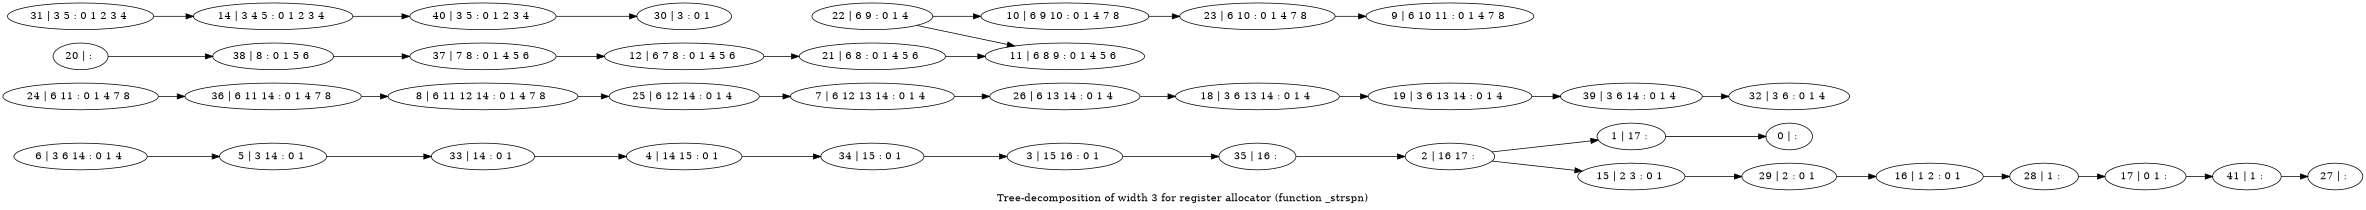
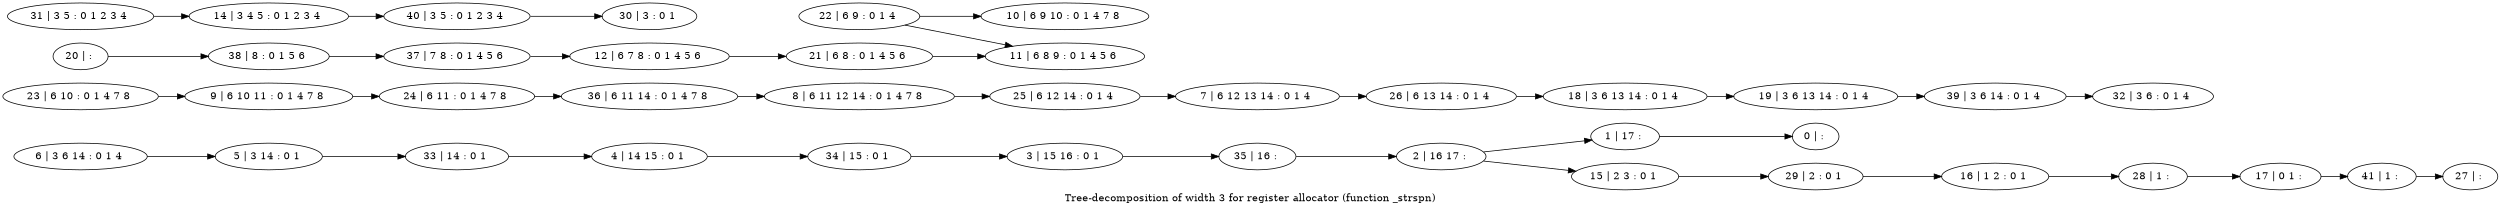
  digraph {
    label="Tree-decomposition of width 3 for register allocator (function _strspn)"
    rankdir=LR
    n1 [label="0 | : "]
    n2 [label="1 | 17 : "]
    n3 [label="2 | 16 17 : "]
    n4 [label="15 | 2 3 : 0 1 "]
    n5 [label="3 | 15 16 : 0 1 "]
    n6 [label="35 | 16 : "]
    n7 [label="4 | 14 15 : 0 1 "]
    n8 [label="34 | 15 : 0 1 "]
    n9 [label="5 | 3 14 : 0 1 "]
    n10 [label="33 | 14 : 0 1 "]
    n11 [label="6 | 3 6 14 : 0 1 4 "]
    n12 [label="7 | 6 12 13 14 : 0 1 4 "]
    n13 [label="26 | 6 13 14 : 0 1 4 "]
    n14 [label="18 | 3 6 13 14 : 0 1 4 "]
    n15 [label="8 | 6 11 12 14 : 0 1 4 7 8 "]
    n16 [label="25 | 6 12 14 : 0 1 4 "]
    n17 [label="9 | 6 10 11 : 0 1 4 7 8 "]
    n18 [label="24 | 6 11 : 0 1 4 7 8 "]
    n19 [label="36 | 6 11 14 : 0 1 4 7 8 "]
    n20 [label="10 | 6 9 10 : 0 1 4 7 8 "]
    n21 [label="23 | 6 10 : 0 1 4 7 8 "]
    n22 [label="11 | 6 8 9 : 0 1 4 5 6 "]
    n23 [label="22 | 6 9 : 0 1 4 "]
    n24 [label="12 | 6 7 8 : 0 1 4 5 6 "]
    n25 [label="21 | 6 8 : 0 1 4 5 6 "]
    n26 [label="31 | 3 5 : 0 1 2 3 4 "]
    n27 [label="14 | 3 4 5 : 0 1 2 3 4 "]
    n28 [label="40 | 3 5 : 0 1 2 3 4 "]
    n29 [label="30 | 3 : 0 1 "]
    n30 [label="29 | 2 : 0 1 "]
    n31 [label="16 | 1 2 : 0 1 "]
    n32 [label="28 | 1 : "]
    n33 [label="17 | 0 1 : "]
    n34 [label="41 | 1 : "]
    n35 [label="27 | : "]
    n36 [label="19 | 3 6 13 14 : 0 1 4 "]
    n37 [label="39 | 3 6 14 : 0 1 4 "]
    n38 [label="32 | 3 6 : 0 1 4 "]
    n39 [label="20 | : "]
    n40 [label="38 | 8 : 0 1 5 6 "]
    n41 [label="37 | 7 8 : 0 1 4 5 6 "]
    n2 -> n1
    n3 -> n2
    n3 -> n4
    n4 -> n30
    n5 -> n6
    n6 -> n3
    n7 -> n8
    n8 -> n5
    n9 -> n10
    n10 -> n7
    n11 -> n9
    n12 -> n13
    n13 -> n14
    n14 -> n36
    n15 -> n16
    n16 -> n12
+   n17 -> n18
    n18 -> n19
    n19 -> n15
-   n20 -> n21
    n21 -> n17
    n23 -> n20
    n23 -> n22
    n24 -> n25
    n25 -> n22
    n26 -> n27
    n27 -> n28
    n28 -> n29
    n30 -> n31
    n31 -> n32
    n32 -> n33
    n33 -> n34
    n34 -> n35
    n36 -> n37
    n37 -> n38
    n39 -> n40
    n40 -> n41
    n41 -> n24
  }
